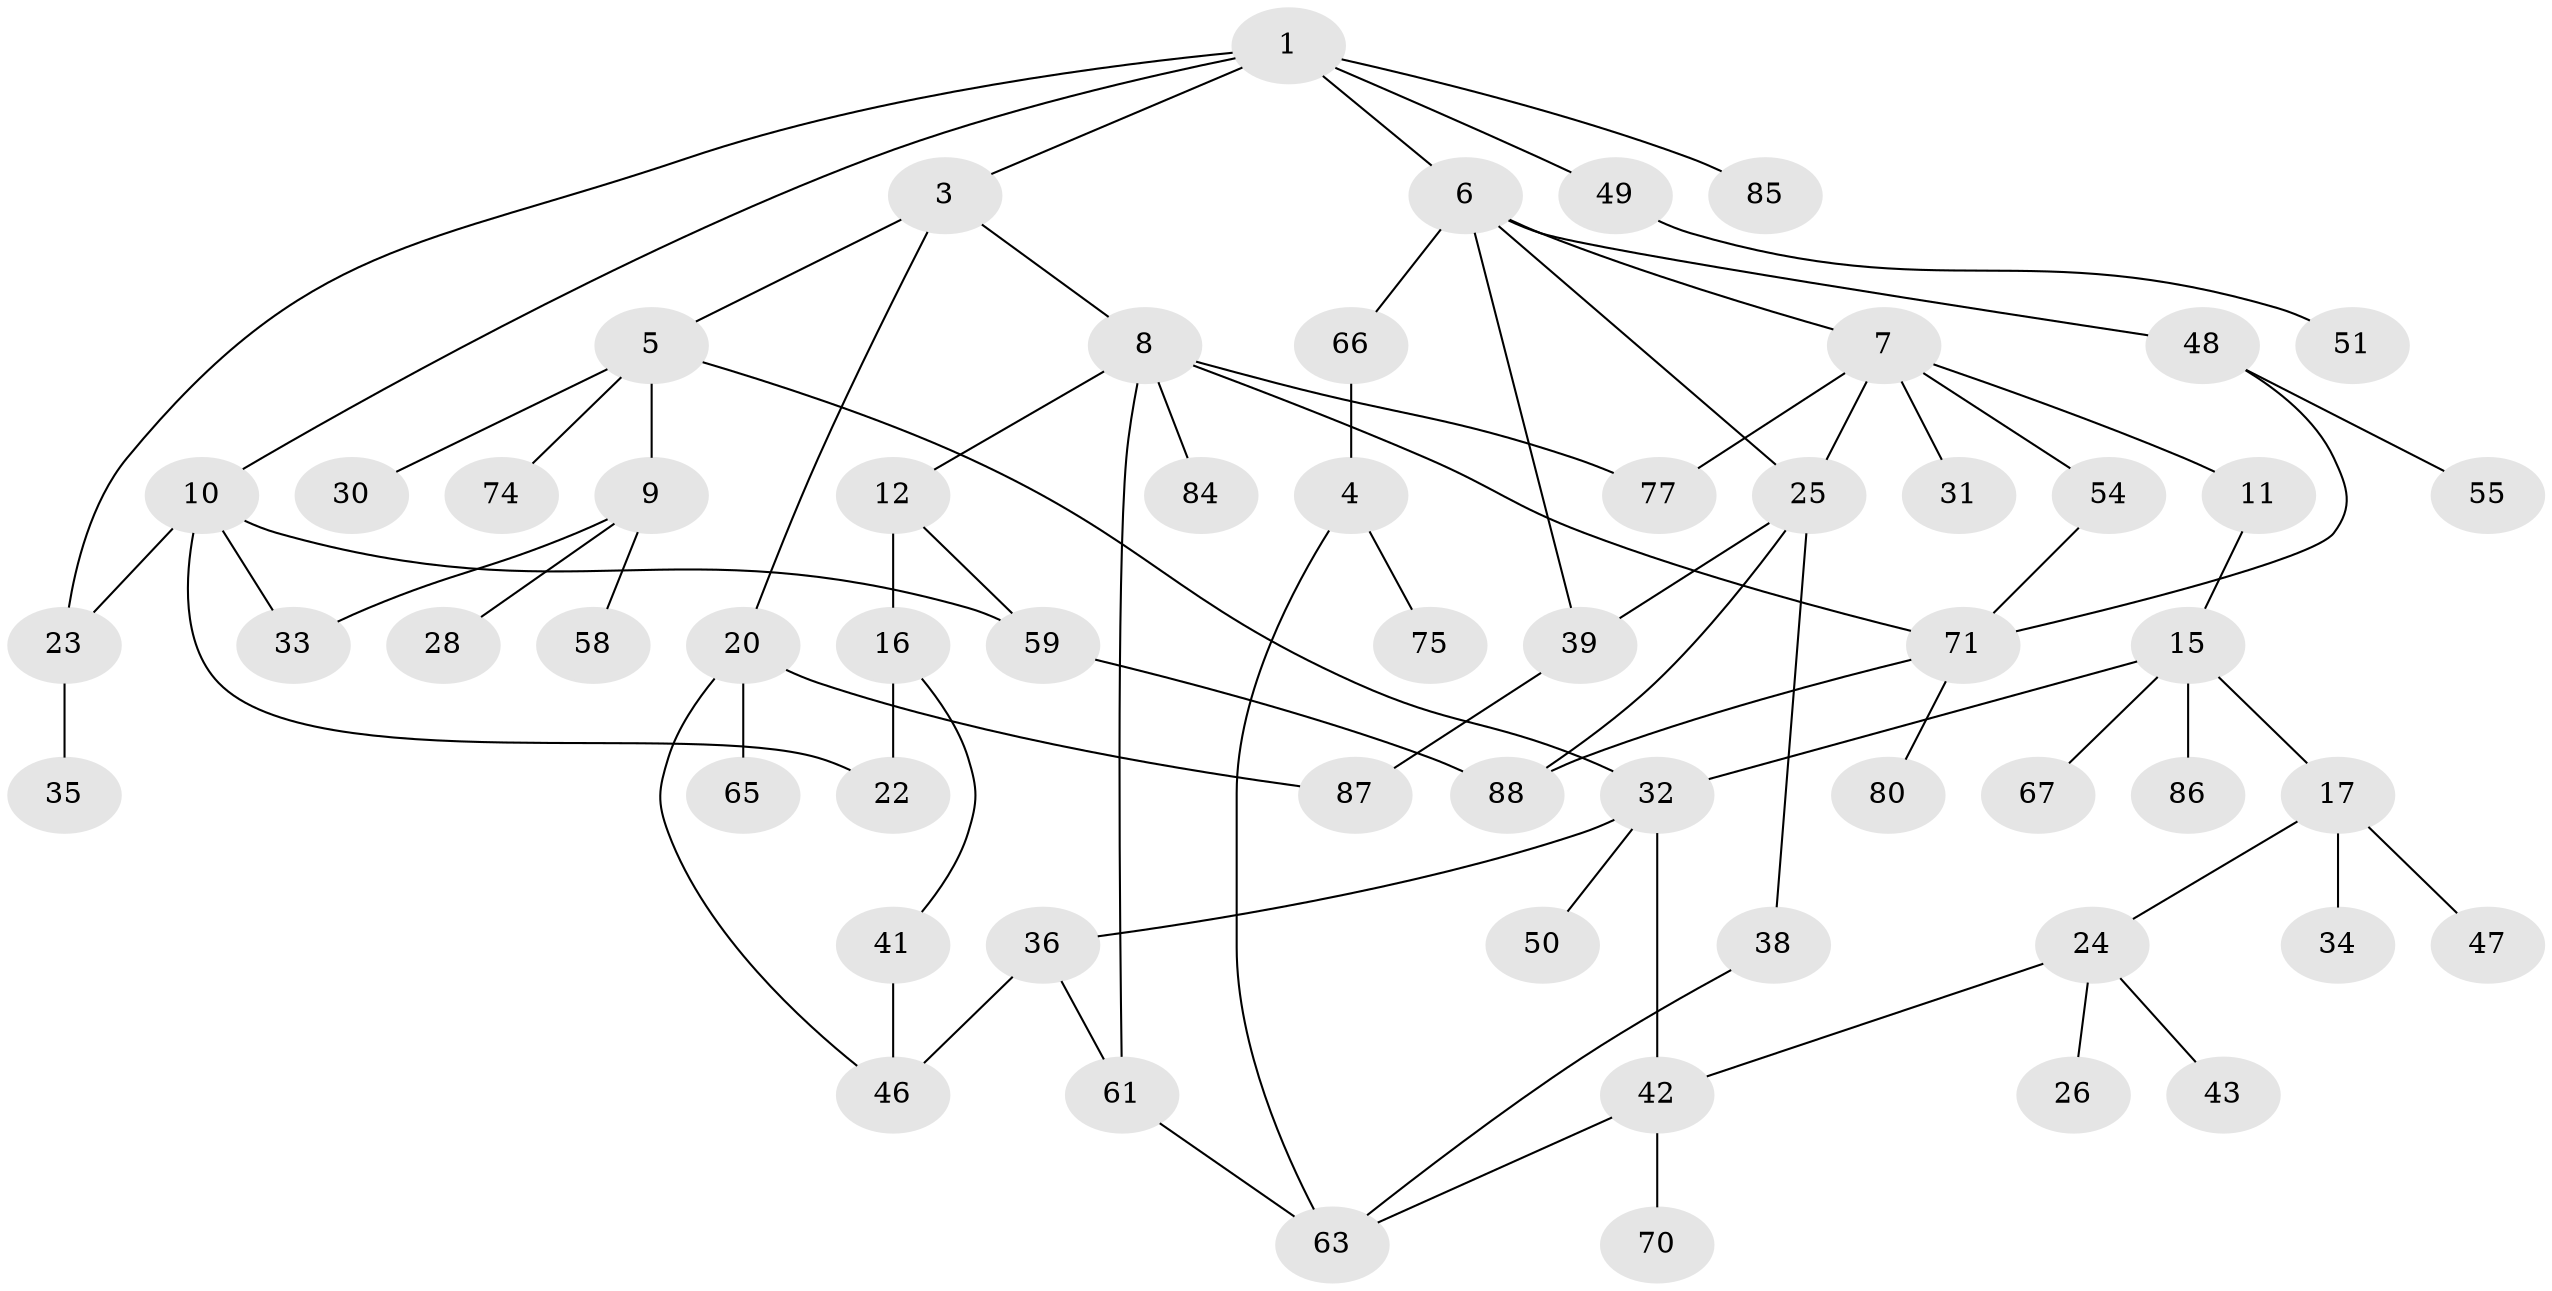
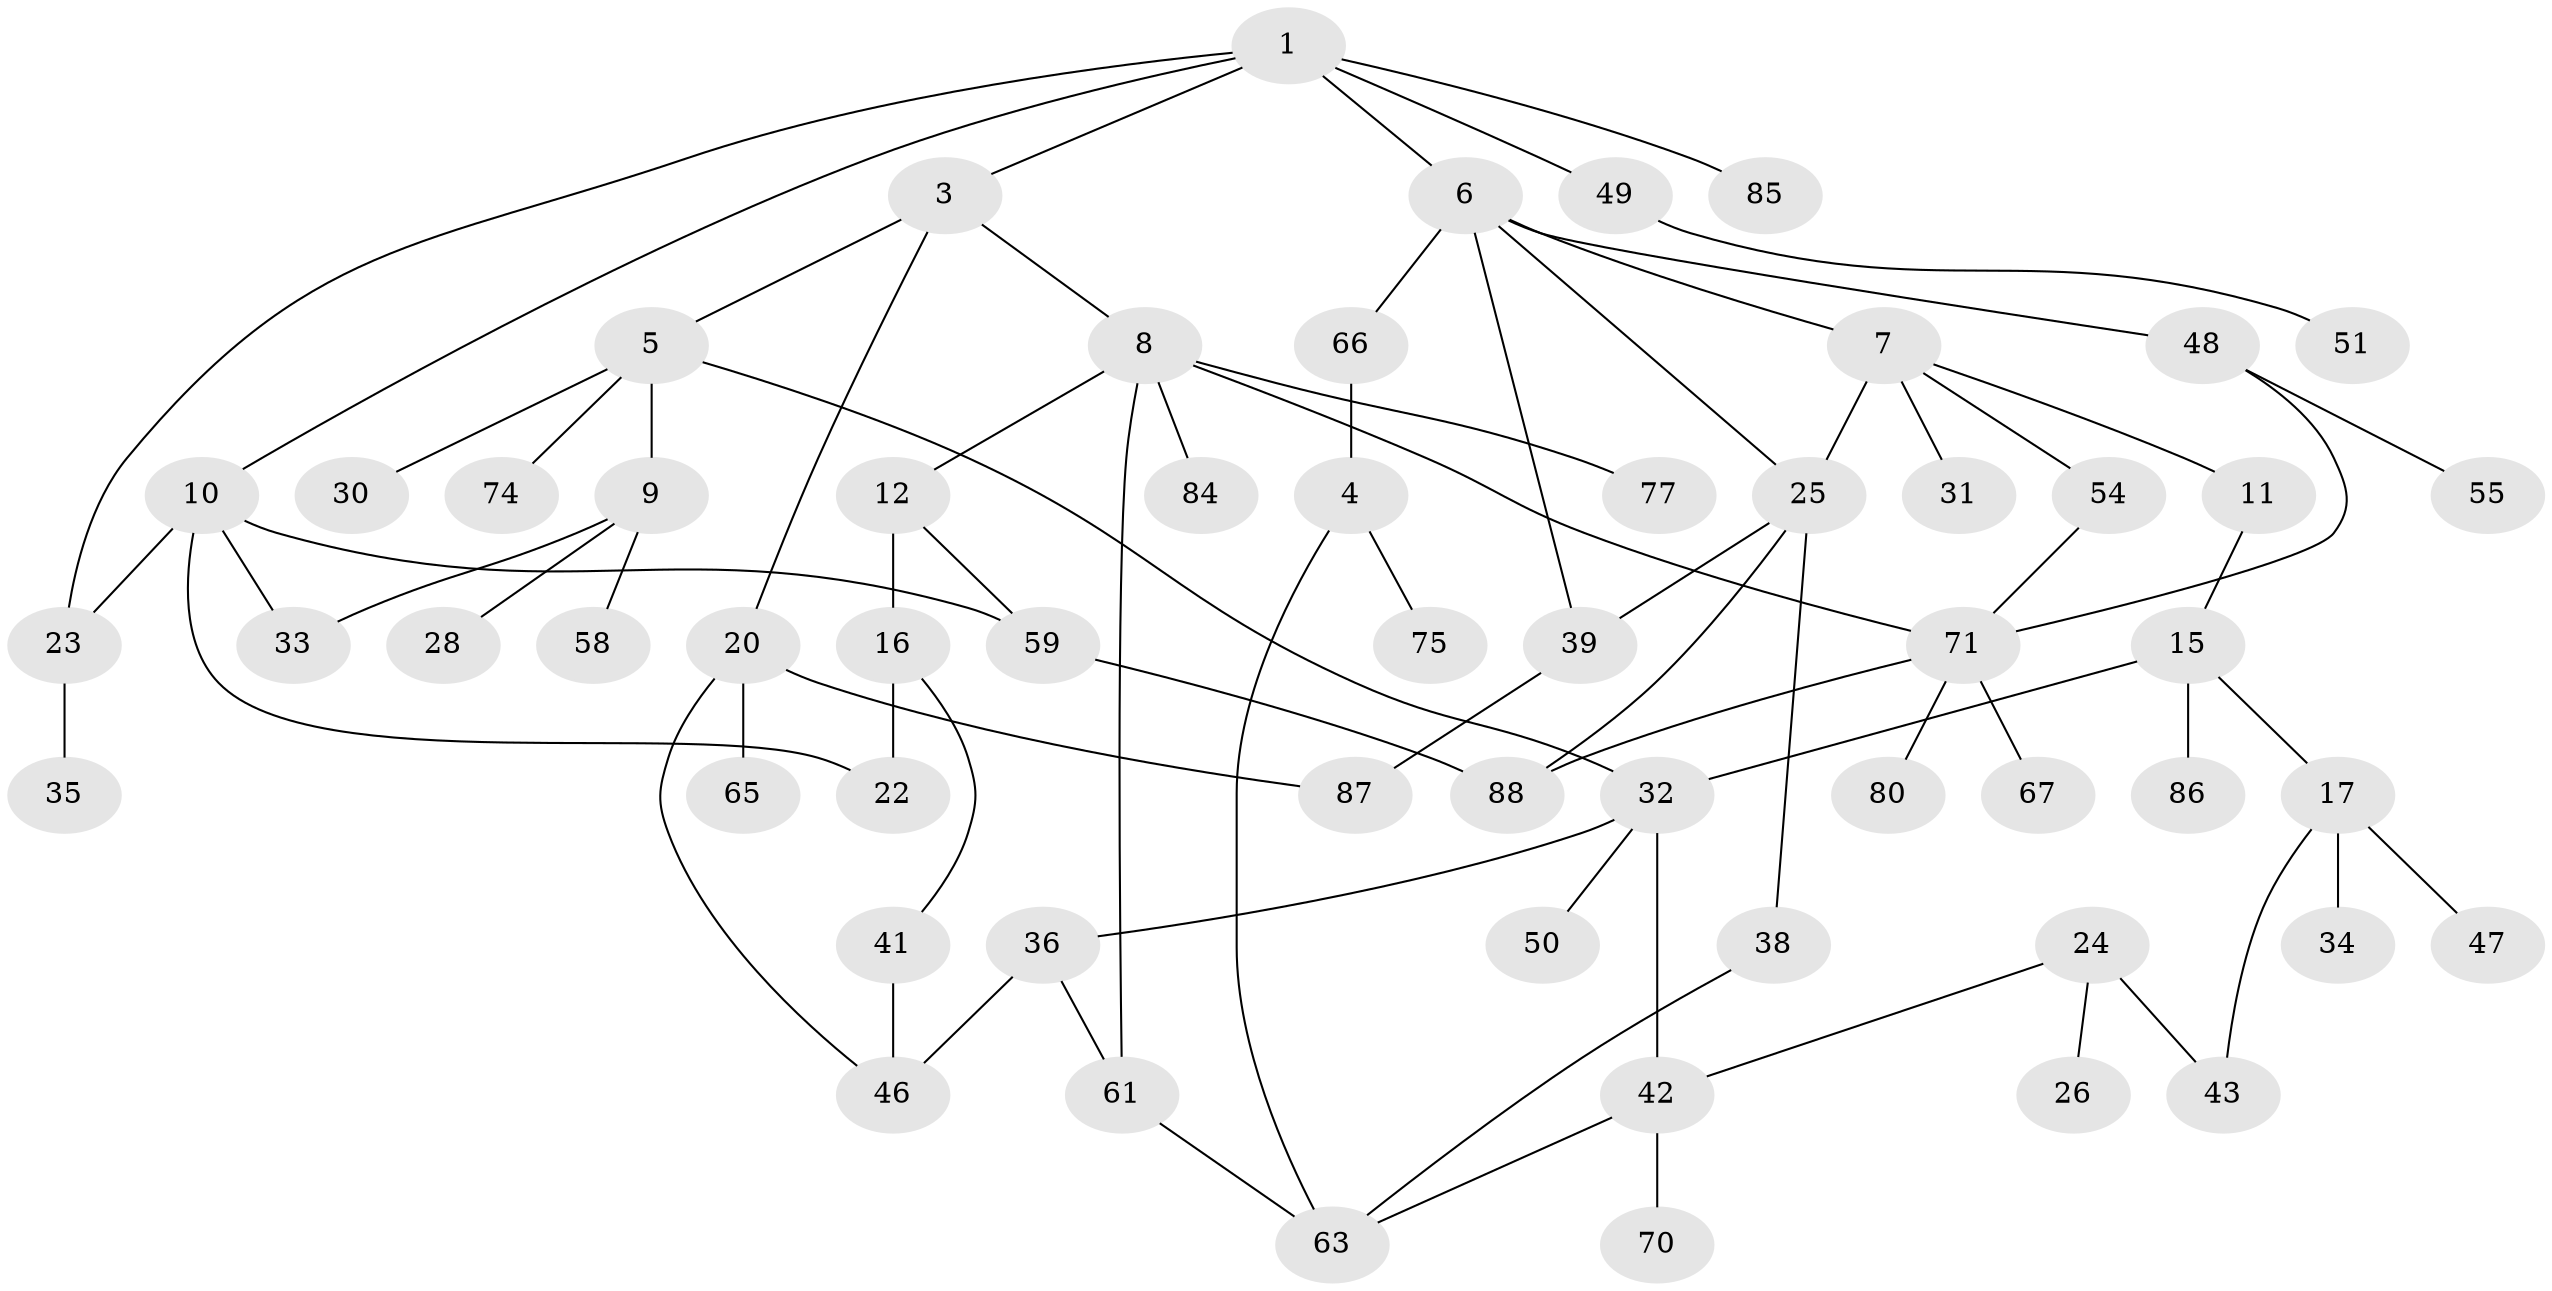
  graph {
    node [color=gray90 style=filled]
    1 [super="+2"]
    3
    6 [super="+13"]
    10 [super="+56"]
    23 [super="+53"]
    49 [super="+68"]
    85
    5 [super="+18"]
    8 [super="+45"]
    20 [super="+76"]
    63 [super="+73"]
    4
    75
    7 [super="+64"]
    25 [super="+52"]
    39 [super="+57"]
    48 [super="+82"]
    66
    33 [super="+37"]
    22
    59 [super="+62"]
    35
    51
    9 [super="+14"]
    30
    32 [super="+83"]
    74
    77
    12 [super="+40"]
    61
    71 [super="+72"]
    84
    46
    65
    87
    28
    58
    42 [super="+67"]
    36 [super="+81"]
    50 [super="+78"]
    11
    31 [super="+44"]
    54
    38
    88
    55
    15 [super="+19"]
    16 [super="+29"]
    80
    17 [super="+21"]
    n51 [label=67]
    86
    41 [super="+60"]
    24 [super="+27"]
    34
    47
    26
    43
    70
    1 -- 3
    1 -- 6
    1 -- 10
    1 -- 23
    1 -- 49
    1 -- 85
    3 -- 5
    3 -- 8
    3 -- 20
    6 -- 7
    6 -- 25
    6 -- 39
    6 -- 48
    6 -- 66
    10 -- 23
    10 -- 33
    10 -- 22
    10 -- 59
    23 -- 35
    49 -- 51
    5 -- 9
    5 -- 30
    5 -- 32
    5 -- 74
    8 -- 77
    8 -- 12
    8 -- 61
    8 -- 71
    8 -- 84
    20 -- 46
    20 -- 65
    20 -- 87
    4 -- 63
    4 -- 75
    7 -- 25
-   7 -- 77
    7 -- 11
    7 -- 31
    7 -- 54
    25 -- 39
    25 -- 38
    25 -- 88
    39 -- 87
    48 -- 71
    48 -- 55
    66 -- 4
    59 -- 88
    9 -- 33
    9 -- 28
    9 -- 58
    32 -- 42
    32 -- 36
    32 -- 50
    12 -- 59
    12 -- 16
    61 -- 63
    71 -- 88
    71 -- 80
    42 -- 63
    42 -- 70
    36 -- 61
    36 -- 46
    11 -- 15
    54 -- 71
    38 -- 63
    15 -- 32
    15 -- 17
-   15 -- n51
+   71 -- n51
    15 -- 86
    16 -- 22
    16 -- 41
-   17 -- 24
+   17 -- 43
    17 -- 34
    17 -- 47
    41 -- 46
    24 -- 42
    24 -- 26
    24 -- 43
  }
